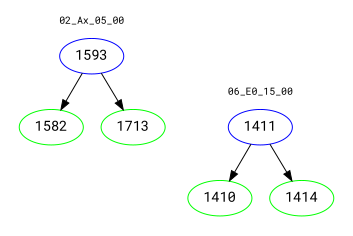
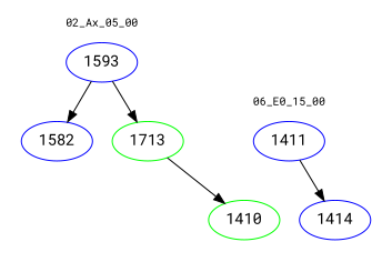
  digraph {
    fontname="Roboto Mono"
    node [color=green fontname="Roboto Mono"]
    edge [color=black fontname="Roboto Mono"]
    n1 [color=blue label=1593]
-   n2 [label=1582]
+   n2 [color=blue label=1582]
    n3 [label=1713]
    n4 [color=blue label=1411]
    n5 [label=1410]
-   n6 [label=1414]
+   n6 [color=blue label=1414]
    subgraph cluster_1 {
      color=white
      fontsize=10
      label="02_Ax_05_00"
      n1
      n2
      n3
    }
    subgraph cluster_2 {
      color=white
      fontsize=10
      label="06_E0_15_00"
      n4
      n5
      n6
    }
    n1 -> n2
    n1 -> n3
-   n4 -> n5
+   n3 -> n5
    n4 -> n6
  }
